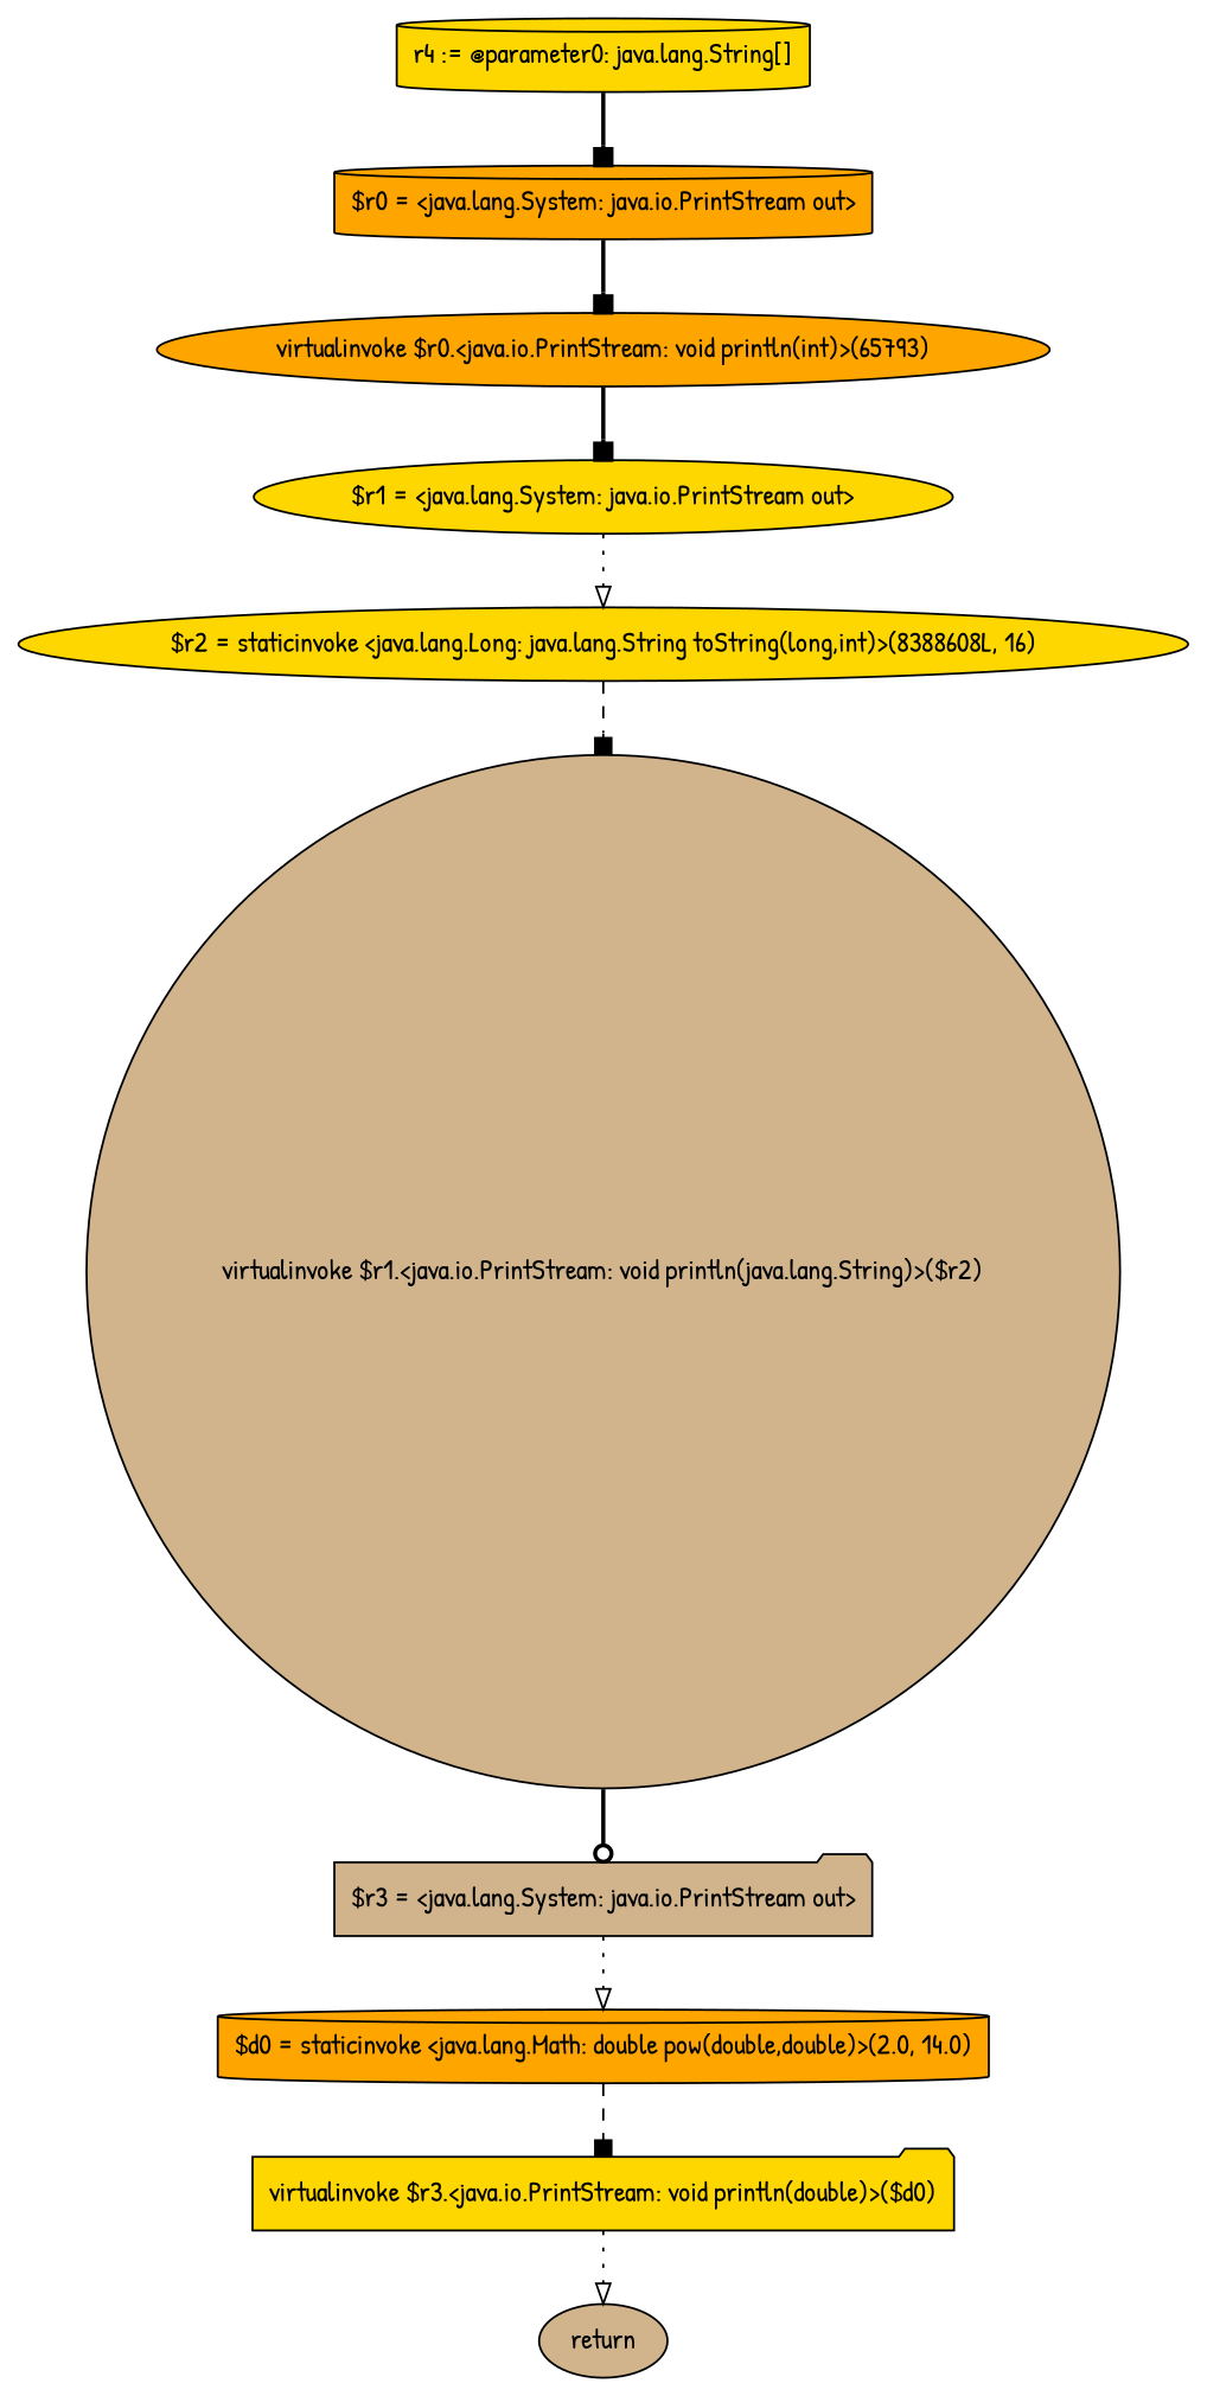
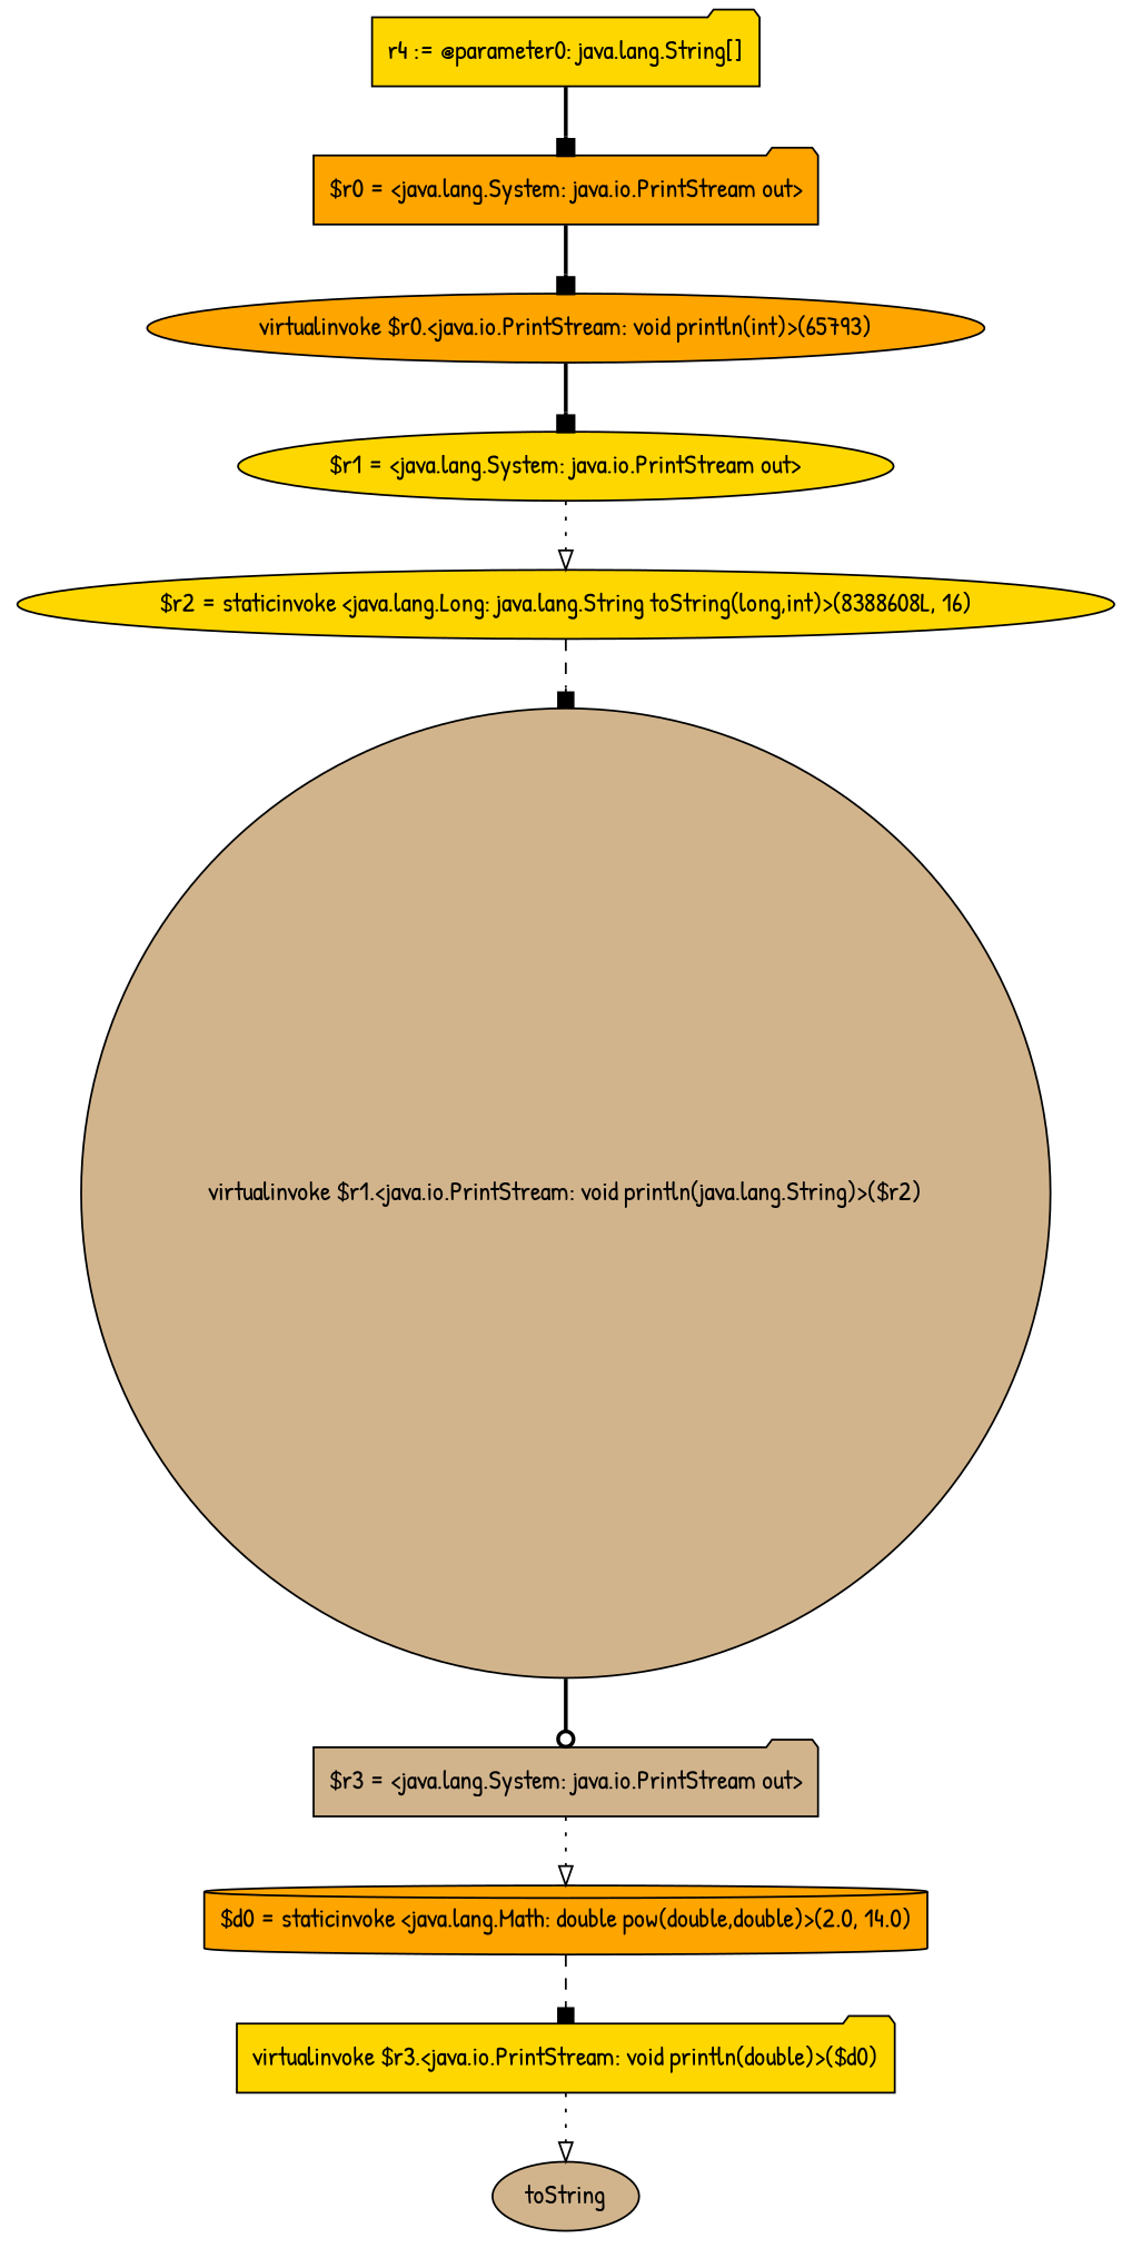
  digraph {
    fontname="Patrick Hand"
    node [fillcolor=gold fontname="Patrick Hand" shape=ellipse style=filled]
    edge [arrowhead=box fontname="Patrick Hand" style=bold]
-   "r4 := @parameter0: java.lang.String[]" [shape=cylinder]
-   "$r0 = <java.lang.System: java.io.PrintStream out>" [fillcolor=orange shape=cylinder]
+   "r4 := @parameter0: java.lang.String[]" [shape=folder]
+   "$r0 = <java.lang.System: java.io.PrintStream out>" [fillcolor=orange shape=folder]
    "virtualinvoke $r0.<java.io.PrintStream: void println(int)>(65793)" [fillcolor=orange]
    "$r1 = <java.lang.System: java.io.PrintStream out>"
    "$r2 = staticinvoke <java.lang.Long: java.lang.String toString(long,int)>(8388608L, 16)"
    "virtualinvoke $r1.<java.io.PrintStream: void println(java.lang.String)>($r2)" [fillcolor=tan shape=circle]
    "$r3 = <java.lang.System: java.io.PrintStream out>" [fillcolor=tan shape=folder]
    "$d0 = staticinvoke <java.lang.Math: double pow(double,double)>(2.0, 14.0)" [fillcolor=orange shape=cylinder]
    "virtualinvoke $r3.<java.io.PrintStream: void println(double)>($d0)" [shape=folder]
-   return [fillcolor=tan]
+   return [fillcolor=tan label=toString]
    "r4 := @parameter0: java.lang.String[]" -> "$r0 = <java.lang.System: java.io.PrintStream out>"
    "$r0 = <java.lang.System: java.io.PrintStream out>" -> "virtualinvoke $r0.<java.io.PrintStream: void println(int)>(65793)"
    "virtualinvoke $r0.<java.io.PrintStream: void println(int)>(65793)" -> "$r1 = <java.lang.System: java.io.PrintStream out>"
    "$r1 = <java.lang.System: java.io.PrintStream out>" -> "$r2 = staticinvoke <java.lang.Long: java.lang.String toString(long,int)>(8388608L, 16)" [arrowhead=onormal style=dotted]
    "$r2 = staticinvoke <java.lang.Long: java.lang.String toString(long,int)>(8388608L, 16)" -> "virtualinvoke $r1.<java.io.PrintStream: void println(java.lang.String)>($r2)" [style=dashed]
    "virtualinvoke $r1.<java.io.PrintStream: void println(java.lang.String)>($r2)" -> "$r3 = <java.lang.System: java.io.PrintStream out>" [arrowhead=odot]
    "$r3 = <java.lang.System: java.io.PrintStream out>" -> "$d0 = staticinvoke <java.lang.Math: double pow(double,double)>(2.0, 14.0)" [arrowhead=onormal style=dotted]
    "$d0 = staticinvoke <java.lang.Math: double pow(double,double)>(2.0, 14.0)" -> "virtualinvoke $r3.<java.io.PrintStream: void println(double)>($d0)" [style=dashed]
    "virtualinvoke $r3.<java.io.PrintStream: void println(double)>($d0)" -> return [arrowhead=onormal style=dotted]
  }
